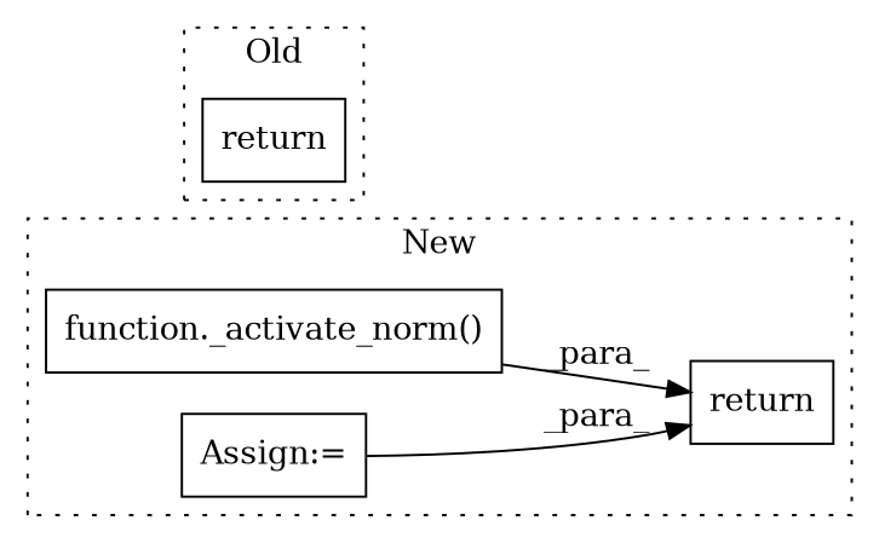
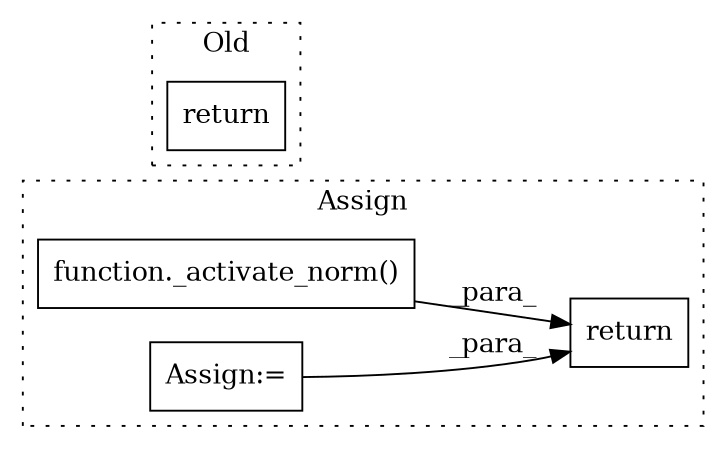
  digraph {
    rankdir=LR
    node [a=93 l=7 shape=box]
    n1 [a=75 l="15,1" label="function._activate_norm()" s="534,557"]
    n2 [label=return s=776]
    n3 [a=68 l=3 label="Assign:=" s=607]
    n4 [label=return s=866]
    subgraph cluster_1 {
-     label=New
+     label=Assign
      style=dotted
      n1
      n2
      n3
    }
    subgraph cluster_2 {
      label=Old
      style=dotted
      n4
    }
    n1 -> n2 [label=_para_]
    n3 -> n2 [label=_para_]
  }
